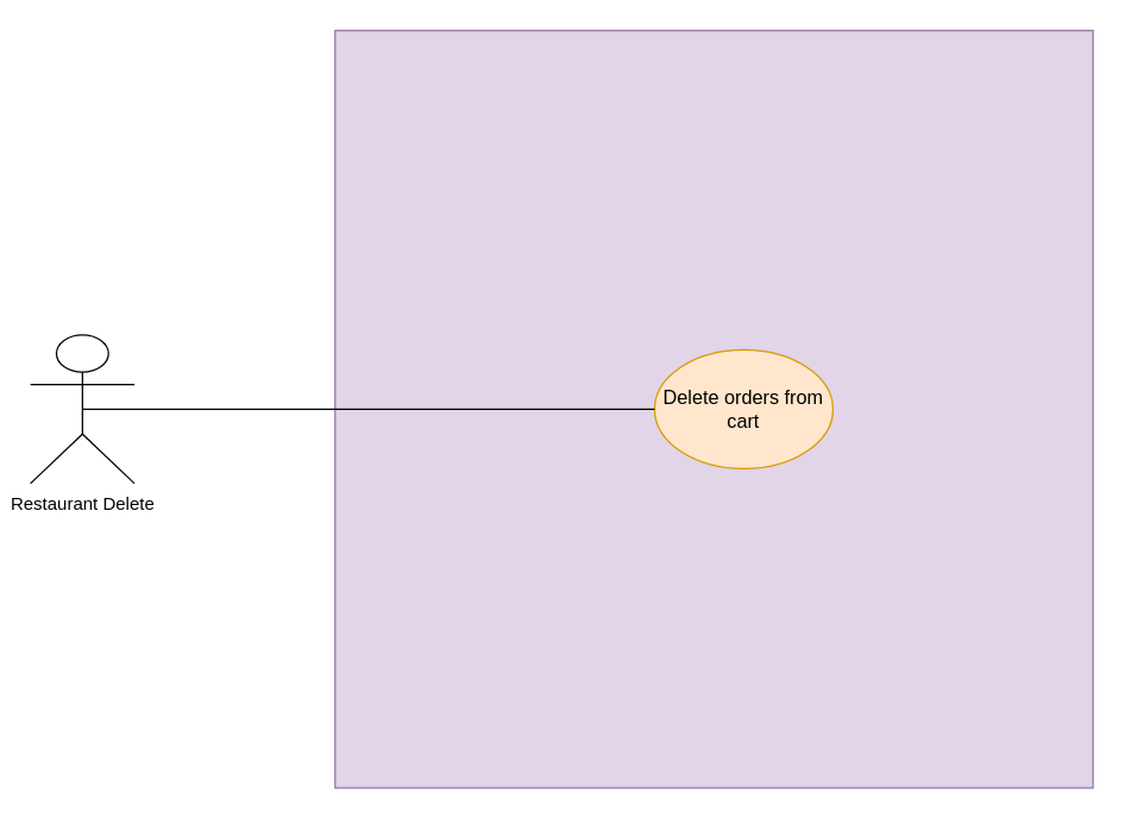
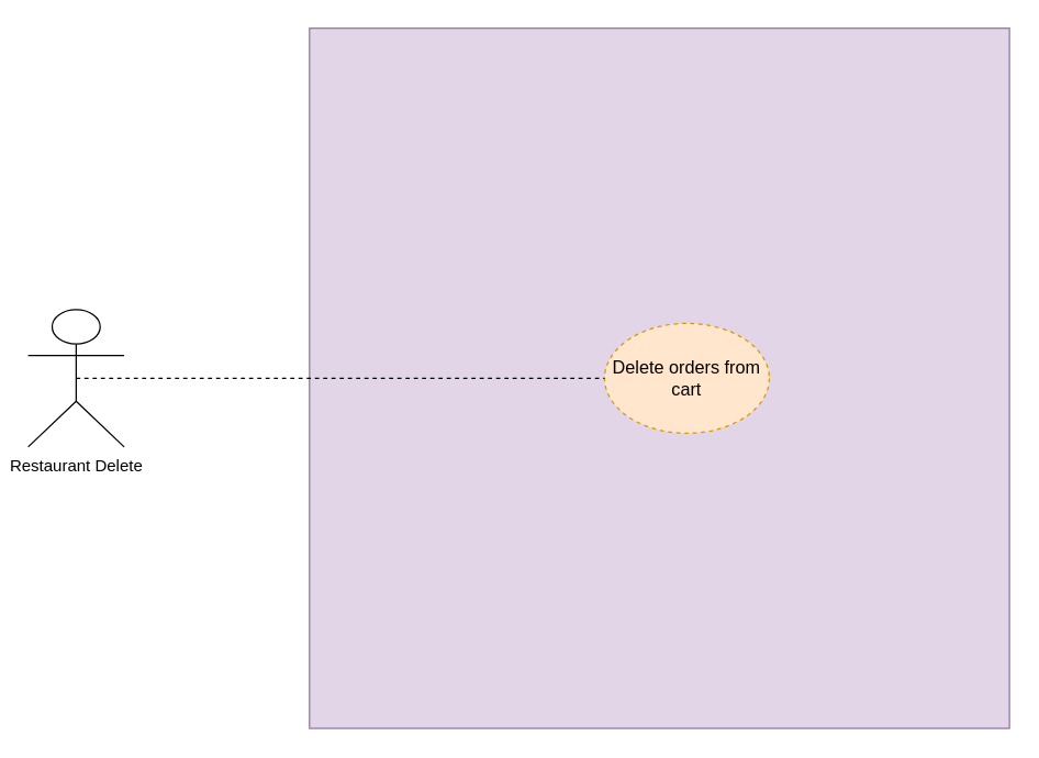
  <mxCell id="0" />
  <mxCell id="1" parent="0" />
  <mxCell id="2" value="Restaurant Delete" style="shape=umlActor;verticalLabelPosition=bottom;verticalAlign=top;html=1;outlineConnect=0;align=center;" parent="1" vertex="1"><mxGeometry x="20" y="225" width="70" height="100" as="geometry" /></mxCell>
  <mxCell id="3" value="" style="whiteSpace=wrap;html=1;aspect=fixed;fillColor=#e1d5e7;strokeColor=#9673a6;" parent="1" vertex="1"><mxGeometry x="225" y="20" width="510" height="510" as="geometry" /></mxCell>
- <mxCell id="4" value="&lt;font style=&quot;font-size: 13px;&quot;&gt;Delete orders from cart&lt;/font&gt;" style="ellipse;whiteSpace=wrap;html=1;fillColor=#ffe6cc;strokeColor=#d79b00;" parent="1" vertex="1"><mxGeometry x="440" y="235" width="120" height="80" as="geometry" /></mxCell>
- <mxCell id="5" value="" style="endArrow=none;html=1;rounded=0;fontSize=15;exitX=0.5;exitY=0.5;exitDx=0;exitDy=0;exitPerimeter=0;entryX=0;entryY=0.5;entryDx=0;entryDy=0;" parent="1" source="2" target="4" edge="1"><mxGeometry width="50" height="50" relative="1" as="geometry"><mxPoint x="90" y="295" as="sourcePoint" /><mxPoint x="140" y="245" as="targetPoint" /></mxGeometry></mxCell>
+ <mxCell id="4" value="&lt;font style=&quot;font-size: 13px;&quot;&gt;Delete orders from cart&lt;/font&gt;" style="ellipse;whiteSpace=wrap;html=1;fillColor=#ffe6cc;strokeColor=#d79b00;dashed=1;" parent="1" vertex="1"><mxGeometry x="440" y="235" width="120" height="80" as="geometry" /></mxCell>
+ <mxCell id="5" value="" style="endArrow=none;html=1;rounded=0;fontSize=15;exitX=0.5;exitY=0.5;exitDx=0;exitDy=0;exitPerimeter=0;entryX=0;entryY=0.5;entryDx=0;entryDy=0;dashed=1;" parent="1" source="2" target="4" edge="1"><mxGeometry width="50" height="50" relative="1" as="geometry"><mxPoint x="90" y="295" as="sourcePoint" /><mxPoint x="140" y="245" as="targetPoint" /></mxGeometry></mxCell>
